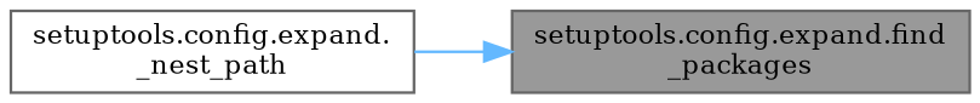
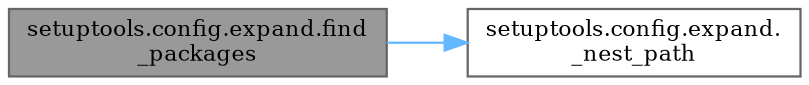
  digraph {
    rankdir=LR
    fontname="DejaVu Serif"
    node [fontname="DejaVu Serif" fontsize=10 shape=box style=filled]
    n1 [color=gray40 fillcolor=grey60 fontcolor=black height=0.2 label="setuptools.config.expand.find\l_packages" width=0.4]
    n2 [color=grey40 fillcolor=white height=0.2 label="setuptools.config.expand.\l_nest_path" width=0.4]
-   n2 -> n1 [color=steelblue1 fontname="DejaVu Serif" fontsize=10 labelfontname=Helvetica labelfontsize=10 style=solid]
+   n1 -> n2 [color=steelblue1 fontname="DejaVu Serif" fontsize=10 labelfontname=Helvetica labelfontsize=10 style=solid]
  }
